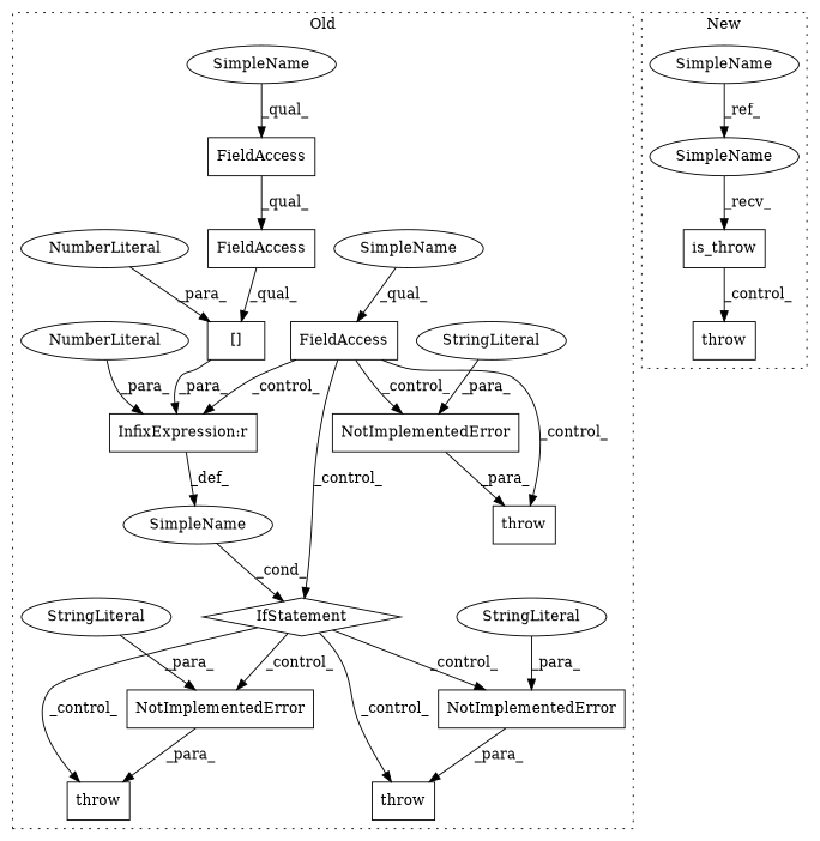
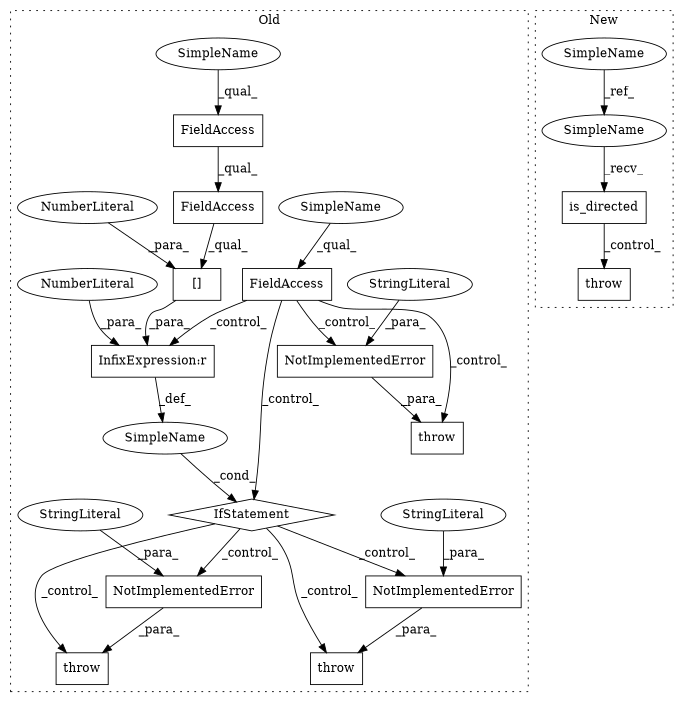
  digraph {
    node [a=42 l=6 s=7603 shape=box]
    n1 [a=32 l="20,1" label=NotImplementedError s="7702,7728"]
    n2 [label=SimpleName shape=ellipse l="" s=""]
    n3 [a=53 label=throw s=7637]
    n4 [a=27 l=4 label="InfixExpression:r" s=7620]
    n5 [a=34 l=1 label=NumberLiteral s=7624 shape=ellipse]
    n6 [a=2 l="15,1" label="[]" s="7603,7619"]
    n7 [a=34 l=1 label=NumberLiteral s=7618 shape=ellipse]
    n8 [a=53 label=throw s=7696]
    n9 [a=22 l=14 label=FieldAccess]
    n10 [a=22 l=8 label=FieldAccess]
    n11 [a=22 l=10 label=FieldAccess s=7538]
    n12 [a=53 label=throw s=7558]
    n13 [a=25 l="4,2" label=IfStatement s="7599,7625" shape=diamond]
    n14 [a=32 l="20,1" label=NotImplementedError s="7643,7669"]
    n15 [a=45 label=StringLiteral s=7663 shape=ellipse]
    n16 [a=32 l="20,1" label=NotImplementedError s="7564,7590"]
    n17 [a=45 label=StringLiteral s=7584 shape=ellipse]
    n18 [a=45 label=StringLiteral s=7722 shape=ellipse]
    n19 [l=1 label=SimpleName s=7538 shape=ellipse]
    n20 [l=1 label=SimpleName shape=ellipse]
-   n21 [a=32 l=13 label=is_throw s=7381]
+   n21 [a=32 l=13 label=is_directed s=7381]
    n22 [a=53 label=throw s=7404]
    n23 [l=1 label=SimpleName s=6758 shape=ellipse]
    n24 [l=1 label=SimpleName s=7379 shape=ellipse]
    subgraph cluster_1 {
      label=Old
      style=dotted
      n1
      n2
      n3
      n4
      n5
      n6
      n7
      n8
      n9
      n10
      n11
      n12
      n13
      n14
      n15
      n16
      n17
      n18
      n19
      n20
    }
    subgraph cluster_2 {
      label=New
      style=dotted
      n21
      n22
      n23
      n24
    }
    n1 -> n8 [label=_para_]
    n2 -> n13 [label=_cond_]
    n4 -> n2 [label=_def_]
    n5 -> n4 [label=_para_]
    n6 -> n4 [label=_para_]
    n7 -> n6 [label=_para_]
    n9 -> n6 [label=_qual_]
    n10 -> n9 [label=_qual_]
    n11 -> n4 [label=_control_]
    n11 -> n12 [label=_control_]
    n11 -> n13 [label=_control_]
    n11 -> n16 [label=_control_]
    n13 -> n1 [label=_control_]
    n13 -> n3 [label=_control_]
    n13 -> n8 [label=_control_]
    n13 -> n14 [label=_control_]
    n14 -> n3 [label=_para_]
    n15 -> n14 [label=_para_]
    n16 -> n12 [label=_para_]
    n17 -> n16 [label=_para_]
    n18 -> n1 [label=_para_]
    n19 -> n11 [label=_qual_]
    n20 -> n10 [label=_qual_]
    n21 -> n22 [label=_control_]
    n23 -> n24 [label=_ref_]
    n24 -> n21 [label=_recv_]
  }
